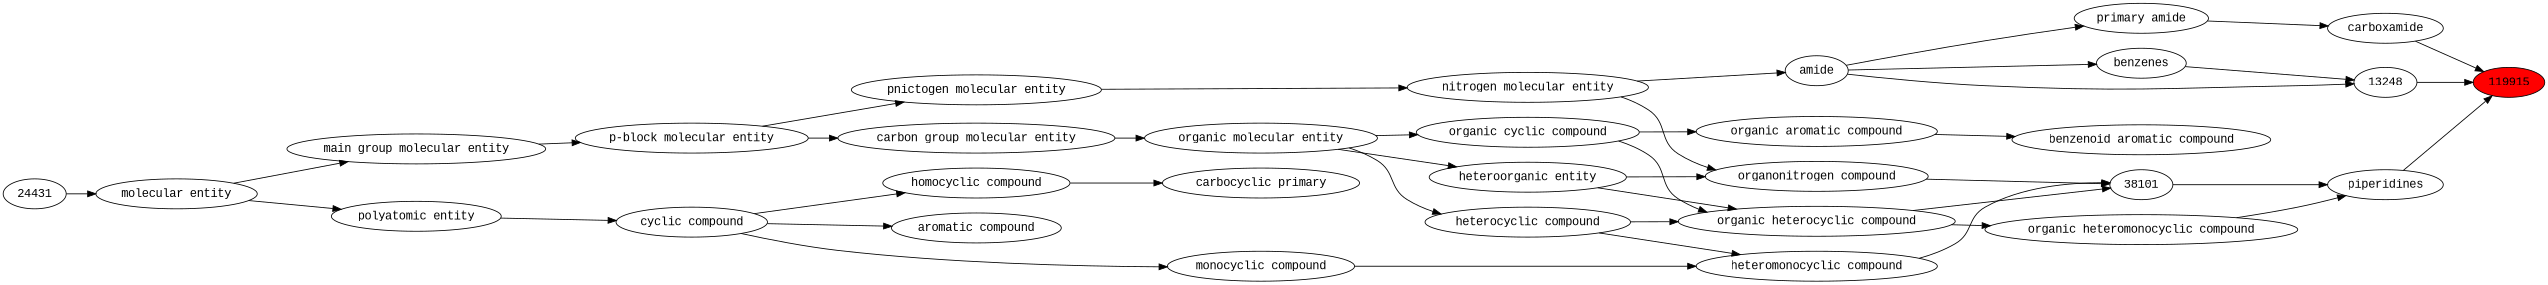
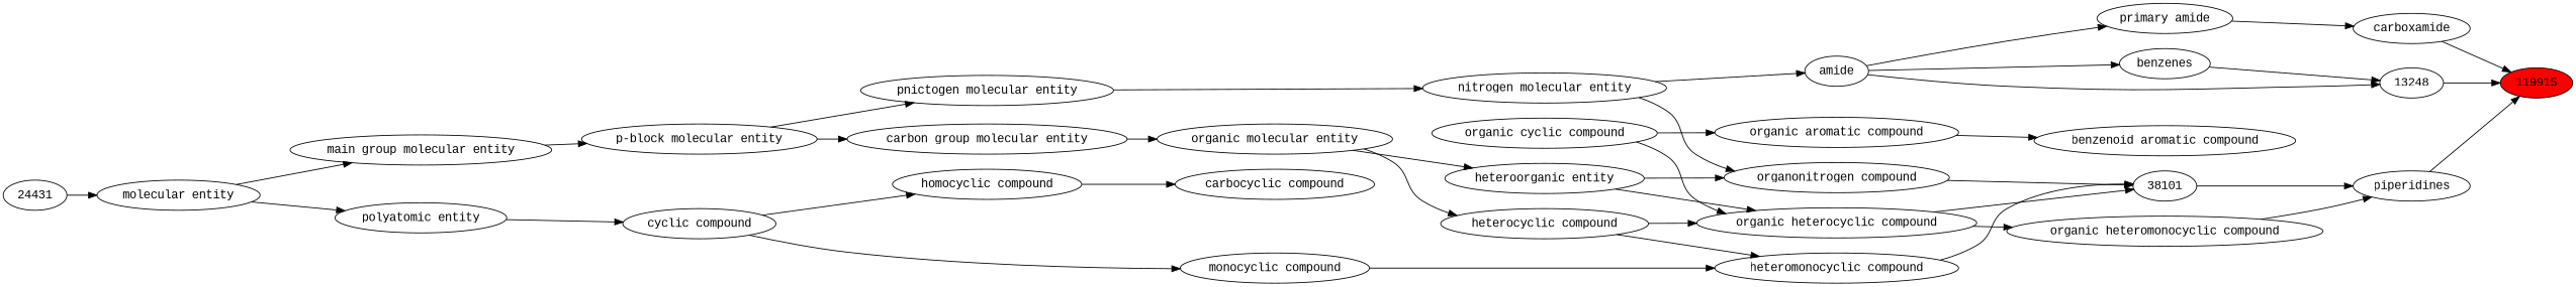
  digraph {
    fontname="Liberation Mono"
    rankdir=LR
    node [fontname="Liberation Mono"]
    edge [fontname="Liberation Mono"]
    n1 [fillcolor=red label=119915 style=filled]
    n2 [label=piperidines]
    n3 [label=carboxamide]
    n4 [label=13248]
    n5 [label="organic heteromonocyclic compound"]
    n6 [label=38101]
    n7 [label="primary amide"]
    n8 [label=benzenes]
    n9 [label=amide]
    n10 [label="heteromonocyclic compound"]
    n11 [label="organic heterocyclic compound"]
    n12 [label="organonitrogen compound"]
    n13 [label="benzenoid aromatic compound"]
    n14 [label="nitrogen molecular entity"]
    n15 [label="heterocyclic compound"]
    n16 [label="monocyclic compound"]
    n17 [label="heteroorganic entity"]
    n18 [label="organic cyclic compound"]
    n19 [label="organic aromatic compound"]
-   n20 [label="carbocyclic primary"]
+   n20 [label="carbocyclic compound"]
    n21 [label="pnictogen molecular entity"]
    n22 [label="cyclic compound"]
-   n23 [label="aromatic compound"]
    n24 [label="homocyclic compound"]
    n25 [label="organic molecular entity"]
    n26 [label="p-block molecular entity"]
    n27 [label="carbon group molecular entity"]
    n28 [label="polyatomic entity"]
    n29 [label="main group molecular entity"]
    n30 [label="molecular entity"]
    n31 [label=24431]
    n2 -> n1
    n3 -> n1
    n4 -> n1
    n5 -> n2
    n6 -> n2
    n7 -> n3
    n8 -> n4
    n9 -> n4
    n9 -> n7
    n9 -> n8
    n10 -> n6
    n11 -> n5
    n11 -> n6
    n12 -> n6
    n14 -> n9
    n14 -> n12
    n15 -> n10
    n15 -> n11
    n16 -> n10
    n17 -> n11
    n17 -> n12
    n18 -> n11
    n18 -> n19
    n19 -> n13
    n21 -> n14
    n22 -> n16
-   n22 -> n23
    n22 -> n24
    n24 -> n20
    n25 -> n15
    n25 -> n17
-   n25 -> n18
    n26 -> n21
    n26 -> n27
    n27 -> n25
    n28 -> n22
    n29 -> n26
    n30 -> n28
    n30 -> n29
    n31 -> n30
  }
